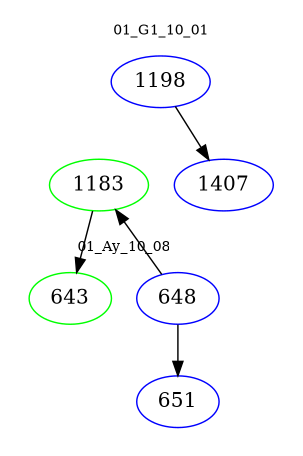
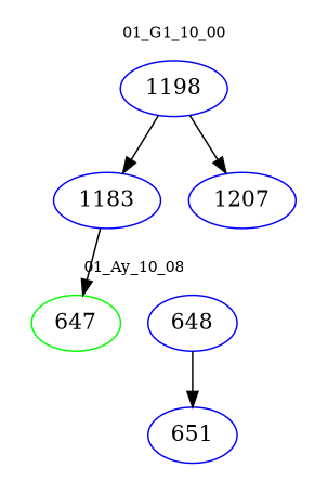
  digraph {
    node [color=blue]
    edge [color=black]
    n1 [label=648]
-   n2 [color=green label=643]
+   n2 [color=green label=647]
    n3 [label=651]
    n4 [label=1198]
-   n5 [color=green label=1183]
-   n6 [label=1407]
+   n5 [label=1183]
+   n6 [label=1207]
    subgraph cluster_1 {
      color=white
      fontsize=10
      label="01_Ay_10_08"
      n1
      n2
      n3
    }
    subgraph cluster_2 {
      color=white
      fontsize=10
-     label="01_G1_10_01"
+     label="01_G1_10_00"
      n4
      n5
      n6
    }
    n1 -> n3
-   n1 -> n5
+   n4 -> n5
    n4 -> n6
    n5 -> n2
  }
